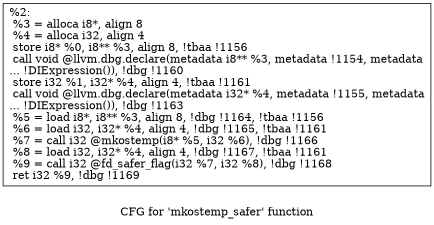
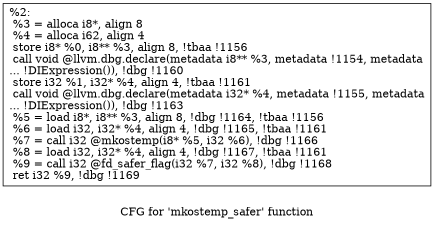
  digraph {
    label="CFG for 'mkostemp_safer' function"
    rankdir=LR
-   n1 [label="{%2:\l  %3 = alloca i8*, align 8\l  %4 = alloca i32, align 4\l  store i8* %0, i8** %3, align 8, !tbaa !1156\l  call void @llvm.dbg.declare(metadata i8** %3, metadata !1154, metadata\l... !DIExpression()), !dbg !1160\l  store i32 %1, i32* %4, align 4, !tbaa !1161\l  call void @llvm.dbg.declare(metadata i32* %4, metadata !1155, metadata\l... !DIExpression()), !dbg !1163\l  %5 = load i8*, i8** %3, align 8, !dbg !1164, !tbaa !1156\l  %6 = load i32, i32* %4, align 4, !dbg !1165, !tbaa !1161\l  %7 = call i32 @mkostemp(i8* %5, i32 %6), !dbg !1166\l  %8 = load i32, i32* %4, align 4, !dbg !1167, !tbaa !1161\l  %9 = call i32 @fd_safer_flag(i32 %7, i32 %8), !dbg !1168\l  ret i32 %9, !dbg !1169\l}" shape=record]
+   n1 [label="{%2:\l  %3 = alloca i8*, align 8\l  %4 = alloca i62, align 4\l  store i8* %0, i8** %3, align 8, !tbaa !1156\l  call void @llvm.dbg.declare(metadata i8** %3, metadata !1154, metadata\l... !DIExpression()), !dbg !1160\l  store i32 %1, i32* %4, align 4, !tbaa !1161\l  call void @llvm.dbg.declare(metadata i32* %4, metadata !1155, metadata\l... !DIExpression()), !dbg !1163\l  %5 = load i8*, i8** %3, align 8, !dbg !1164, !tbaa !1156\l  %6 = load i32, i32* %4, align 4, !dbg !1165, !tbaa !1161\l  %7 = call i32 @mkostemp(i8* %5, i32 %6), !dbg !1166\l  %8 = load i32, i32* %4, align 4, !dbg !1167, !tbaa !1161\l  %9 = call i32 @fd_safer_flag(i32 %7, i32 %8), !dbg !1168\l  ret i32 %9, !dbg !1169\l}" shape=record]
  }
